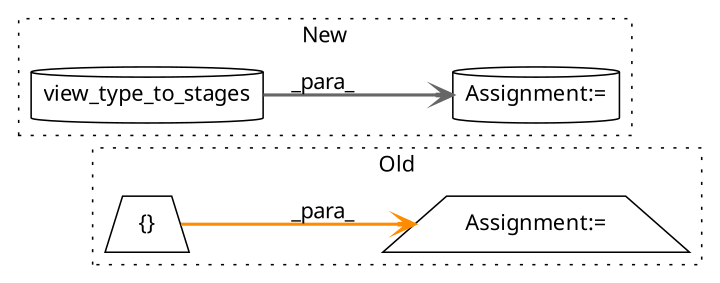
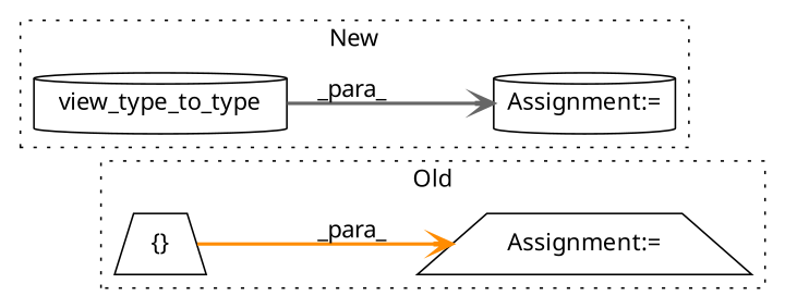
  digraph {
    rankdir=LR
    fontname="Noto Sans"
    node [a=7 l=1 shape=trapezium fontname="Noto Sans"]
    edge [style=bold arrowhead=vee fontname="Noto Sans"]
    n1 [a=4 l="1,1" label="{}" s="621,779"]
    n2 [label="Assignment:=" s=603]
-   n3 [a=32 l="20,1" label=view_type_to_stages s="885,917" shape=cylinder]
+   n3 [a=32 l="20,1" label=view_type_to_type s="885,917" shape=cylinder]
    n4 [label="Assignment:=" s=741 shape=cylinder]
    subgraph cluster_1 {
      label=Old
      style=dotted
      n1
      n2
    }
    subgraph cluster_2 {
      label=New
      style=dotted
      n3
      n4
    }
    n1 -> n2 [label=_para_ color=darkorange]
    n3 -> n4 [label=_para_ color=gray40]
  }
